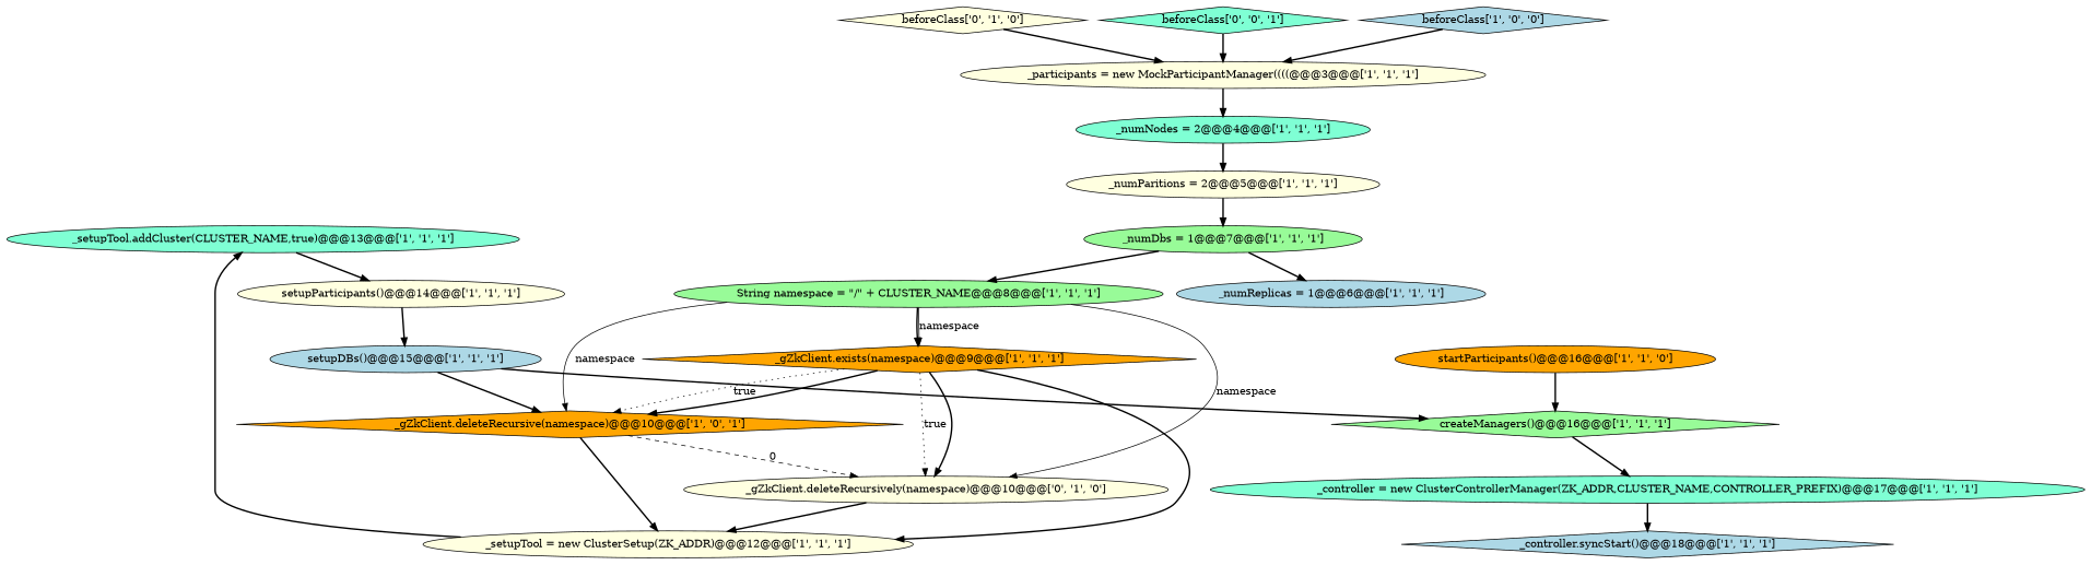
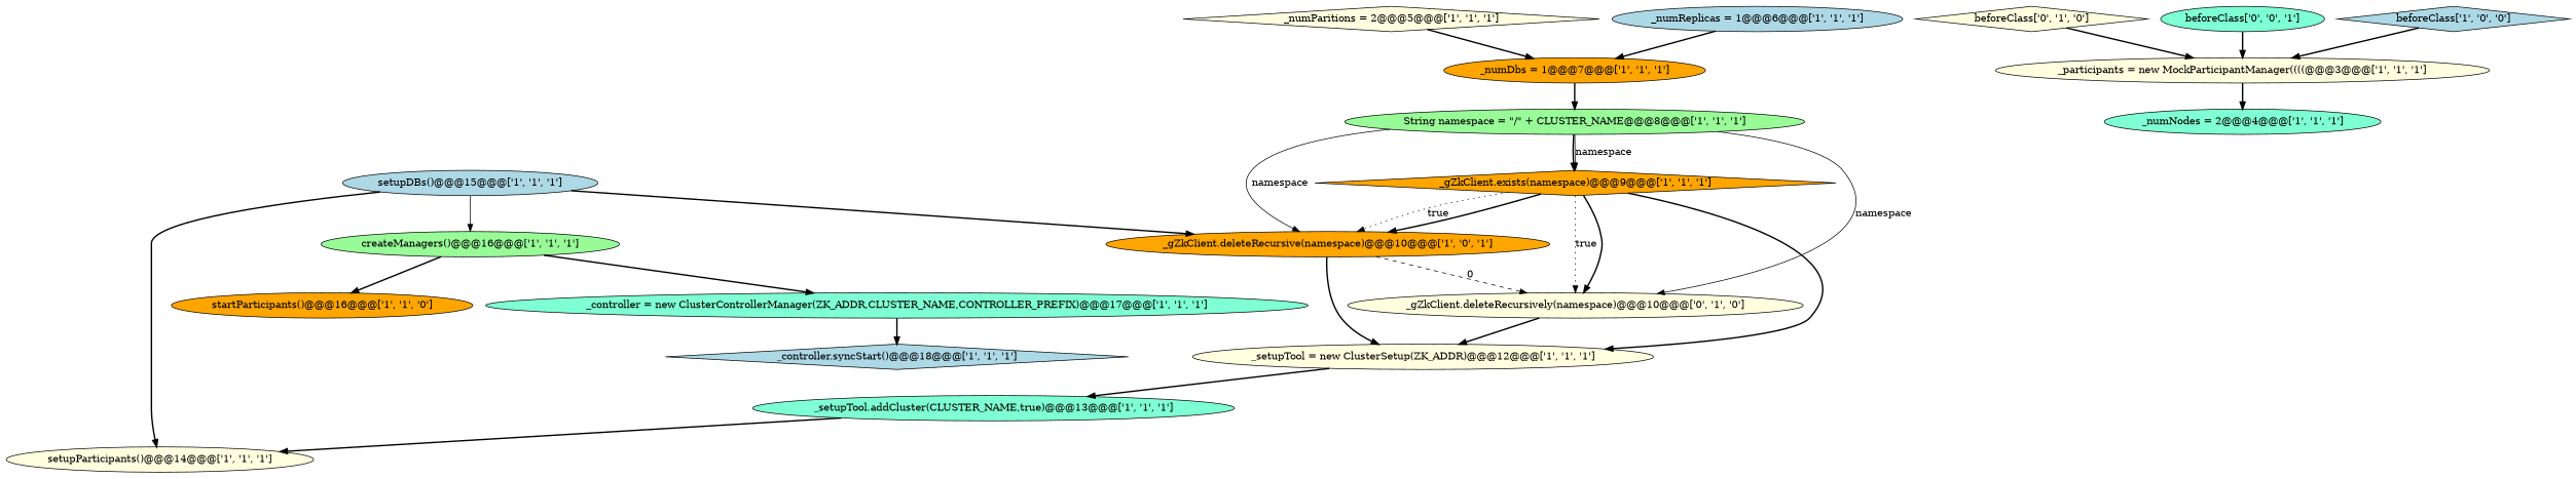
  digraph {
    node [fillcolor=lightyellow shape=ellipse style=filled]
    edge [style=bold]
    n1 [fillcolor=aquamarine label="_setupTool.addCluster(CLUSTER_NAME,true)@@@13@@@['1', '1', '1']"]
    n2 [label="setupParticipants()@@@14@@@['1', '1', '1']"]
    n3 [fillcolor=lightblue label="setupDBs()@@@15@@@['1', '1', '1']"]
    n4 [fillcolor=palegreen label="String namespace = \"/\" + CLUSTER_NAME@@@8@@@['1', '1', '1']"]
-   n5 [fillcolor=orange label="_gZkClient.deleteRecursive(namespace)@@@10@@@['1', '0', '1']" shape=diamond]
+   n5 [fillcolor=orange label="_gZkClient.deleteRecursive(namespace)@@@10@@@['1', '0', '1']"]
    n6 [fillcolor=orange label="_gZkClient.exists(namespace)@@@9@@@['1', '1', '1']" shape=diamond]
    n7 [label="_gZkClient.deleteRecursively(namespace)@@@10@@@['0', '1', '0']"]
    n8 [label="_setupTool = new ClusterSetup(ZK_ADDR)@@@12@@@['1', '1', '1']"]
-   n9 [fillcolor=palegreen label="_numDbs = 1@@@7@@@['1', '1', '1']"]
+   n9 [fillcolor=orange label="_numDbs = 1@@@7@@@['1', '1', '1']"]
    n10 [fillcolor=aquamarine label="_numNodes = 2@@@4@@@['1', '1', '1']"]
-   n11 [label="_numParitions = 2@@@5@@@['1', '1', '1']"]
+   n11 [label="_numParitions = 2@@@5@@@['1', '1', '1']" shape=diamond]
    n12 [fillcolor=lightblue label="_controller.syncStart()@@@18@@@['1', '1', '1']" shape=diamond]
-   n13 [fillcolor=palegreen label="createManagers()@@@16@@@['1', '1', '1']" shape=diamond]
+   n13 [fillcolor=palegreen label="createManagers()@@@16@@@['1', '1', '1']"]
    n14 [fillcolor=aquamarine label="_controller = new ClusterControllerManager(ZK_ADDR,CLUSTER_NAME,CONTROLLER_PREFIX)@@@17@@@['1', '1', '1']"]
    n15 [fillcolor=lightblue label="_numReplicas = 1@@@6@@@['1', '1', '1']"]
    n16 [label="_participants = new MockParticipantManager((((@@@3@@@['1', '1', '1']"]
    n17 [label="beforeClass['0', '1', '0']" shape=diamond]
-   n18 [fillcolor=aquamarine label="beforeClass['0', '0', '1']" shape=diamond]
+   n18 [fillcolor=aquamarine label="beforeClass['0', '0', '1']"]
    n19 [fillcolor=orange label="startParticipants()@@@16@@@['1', '1', '0']"]
    n20 [fillcolor=lightblue label="beforeClass['1', '0', '0']" shape=diamond]
    n1 -> n2
-   n2 -> n3
+   n3 -> n2
    n3 -> n5
-   n3 -> n13
+   n3 -> n13 [style=solid]
    n4 -> n5 [label=namespace style=solid]
    n4 -> n6
    n4 -> n6 [label=namespace style=solid]
    n4 -> n7 [label=namespace style=solid]
    n5 -> n7 [label=0 style=dashed]
    n5 -> n8
    n6 -> n5 [label=true style=dotted]
    n6 -> n5
    n6 -> n7 [label=true style=dotted]
    n6 -> n7
    n6 -> n8
    n7 -> n8
    n8 -> n1
    n9 -> n4
-   n10 -> n11
    n11 -> n9
    n13 -> n14
    n14 -> n12
-   n9 -> n15
+   n15 -> n9
    n16 -> n10
    n17 -> n16
    n18 -> n16
-   n19 -> n13
+   n13 -> n19
    n20 -> n16
  }
